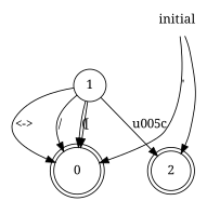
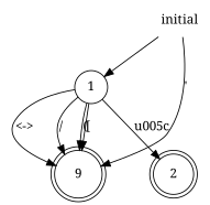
  digraph {
    fontname="Noto Serif"
    rankdir=TB
    node [fontname="Noto Serif" shape=doublecircle]
    edge [fontname="Noto Serif"]
    1 [shape=circle]
-   0
+   0 [label=9]
    2
    initial [shape=plaintext]
    1 -> 0 [label="<->"]
    1 -> 0 [label="/"]
    1 -> 0 [label="("]
    1 -> 0 [label="["]
    1 -> 2 [label="\u005c"]
-   initial -> 2
+   initial -> 1
    initial -> 0 [label="'"]
  }
